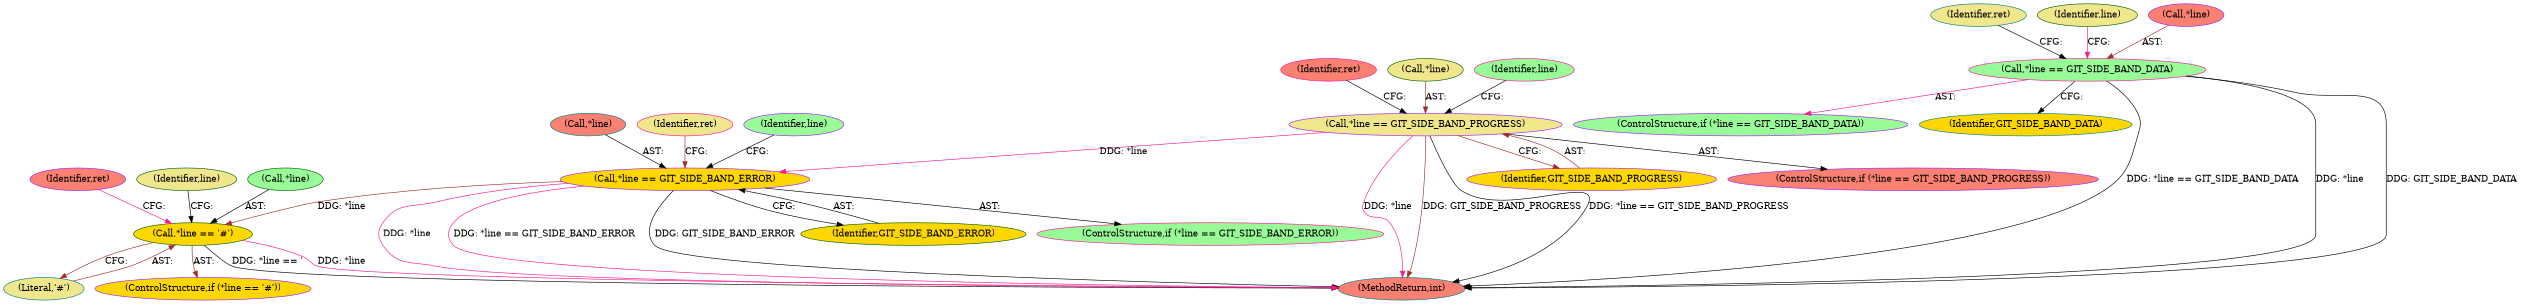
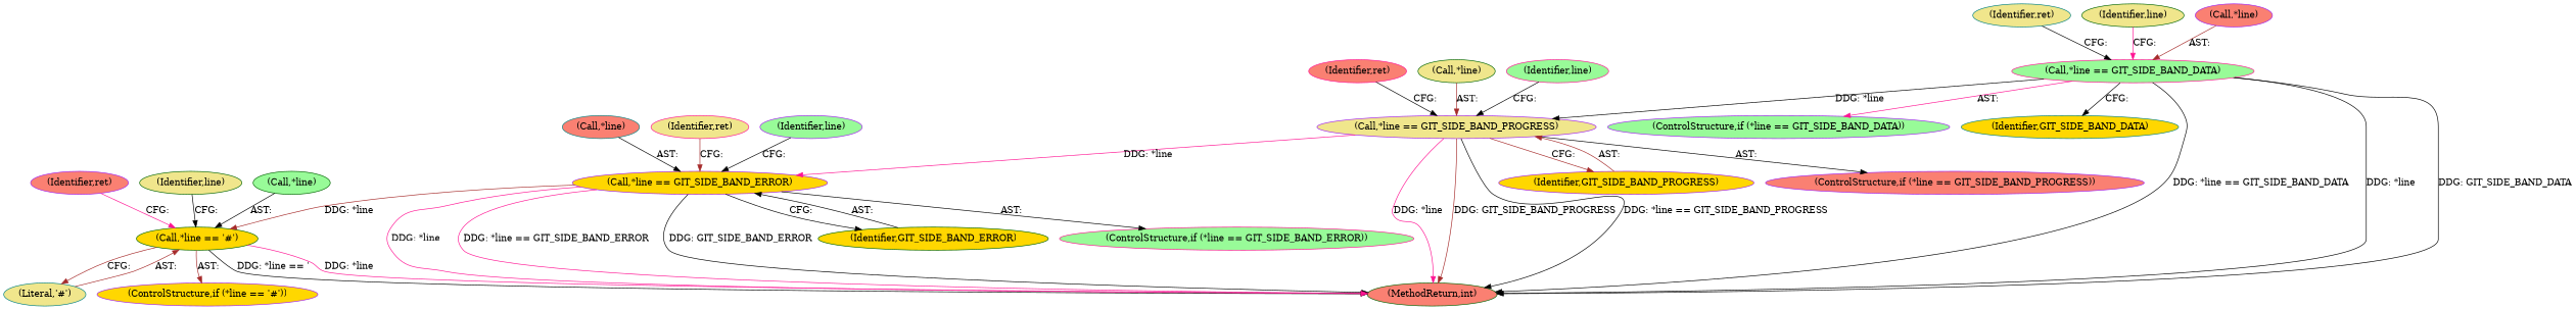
  digraph {
    node [color=purple fillcolor=khaki style=filled]
    edge [color=black]
    n1 [color=deeppink fillcolor=palegreen label="(Call,*line == GIT_SIDE_BAND_DATA)"]
    n2 [label="(Call,*line == GIT_SIDE_BAND_PROGRESS)"]
    n3 [fillcolor=palegreen label="(ControlStructure,if (*line == GIT_SIDE_BAND_DATA))"]
    n4 [color=teal fillcolor=gold label="(Identifier,GIT_SIDE_BAND_DATA)"]
-   n5 [color=teal fillcolor=salmon label="(MethodReturn,int)"]
+   n5 [color=darkgreen fillcolor=salmon label="(MethodReturn,int)"]
    n6 [fillcolor=gold label="(Call,*line == GIT_SIDE_BAND_ERROR)"]
    n7 [fillcolor=gold label="(Identifier,GIT_SIDE_BAND_PROGRESS)"]
    n8 [fillcolor=salmon label="(ControlStructure,if (*line == GIT_SIDE_BAND_PROGRESS))"]
    n9 [color=darkgreen fillcolor=gold label="(Call,*line == '#')"]
    n10 [color=darkgreen fillcolor=gold label="(Identifier,GIT_SIDE_BAND_ERROR)"]
    n11 [color=deeppink fillcolor=palegreen label="(ControlStructure,if (*line == GIT_SIDE_BAND_ERROR))"]
    n12 [color=teal label="(Literal,'#')"]
    n13 [fillcolor=gold label="(ControlStructure,if (*line == '#'))"]
    n14 [fillcolor=salmon label="(Identifier,ret)"]
    n15 [color=teal label="(Identifier,ret)"]
    n16 [color=deeppink fillcolor=salmon label="(Identifier,ret)"]
    n17 [color=darkgreen label="(Identifier,line)"]
    n18 [color=darkgreen label="(Identifier,line)"]
    n19 [color=darkgreen label="(Call,*line)"]
    n20 [color=teal fillcolor=salmon label="(Call,*line)"]
    n21 [color=deeppink label="(Identifier,ret)"]
    n22 [fillcolor=salmon label="(Call,*line)"]
    n23 [fillcolor=palegreen label="(Identifier,line)"]
    n24 [color=deeppink fillcolor=palegreen label="(Identifier,line)"]
    n25 [color=darkgreen fillcolor=palegreen label="(Call,*line)"]
+   n1 -> n2 [label="DDG: *line"]
    n1 -> n3 [color=deeppink label="AST: "]
    n1 -> n4 [label="CFG: "]
    n1 -> n5 [label="DDG: *line == GIT_SIDE_BAND_DATA"]
    n1 -> n5 [label="DDG: *line"]
    n1 -> n5 [label="DDG: GIT_SIDE_BAND_DATA"]
    n2 -> n5 [color=deeppink label="DDG: *line"]
    n2 -> n5 [color=brown label="DDG: GIT_SIDE_BAND_PROGRESS"]
    n2 -> n5 [label="DDG: *line == GIT_SIDE_BAND_PROGRESS"]
    n2 -> n6 [color=deeppink label="DDG: *line"]
    n2 -> n7 [color=brown label="CFG: "]
    n2 -> n8 [label="AST: "]
    n6 -> n5 [color=deeppink label="DDG: *line"]
    n6 -> n5 [color=deeppink label="DDG: *line == GIT_SIDE_BAND_ERROR"]
    n6 -> n5 [label="DDG: GIT_SIDE_BAND_ERROR"]
    n6 -> n9 [color=brown label="DDG: *line"]
    n6 -> n10 [label="CFG: "]
    n6 -> n11 [label="AST: "]
    n7 -> n2 [color=brown label="AST: "]
    n9 -> n5 [label="DDG: *line == '"]
    n9 -> n5 [color=deeppink label="DDG: *line"]
    n9 -> n12 [color=brown label="CFG: "]
    n9 -> n13 [color=brown label="AST: "]
    n10 -> n6 [label="AST: "]
    n12 -> n9 [color=brown label="AST: "]
    n14 -> n9 [color=deeppink label="CFG: "]
    n15 -> n1 [label="CFG: "]
    n16 -> n2 [label="CFG: "]
    n17 -> n9 [label="CFG: "]
    n18 -> n1 [color=deeppink label="CFG: "]
    n19 -> n2 [color=brown label="AST: "]
    n20 -> n6 [label="AST: "]
    n21 -> n6 [color=brown label="CFG: "]
    n22 -> n1 [color=brown label="AST: "]
    n23 -> n6 [label="CFG: "]
    n24 -> n2 [label="CFG: "]
    n25 -> n9 [label="AST: "]
  }
